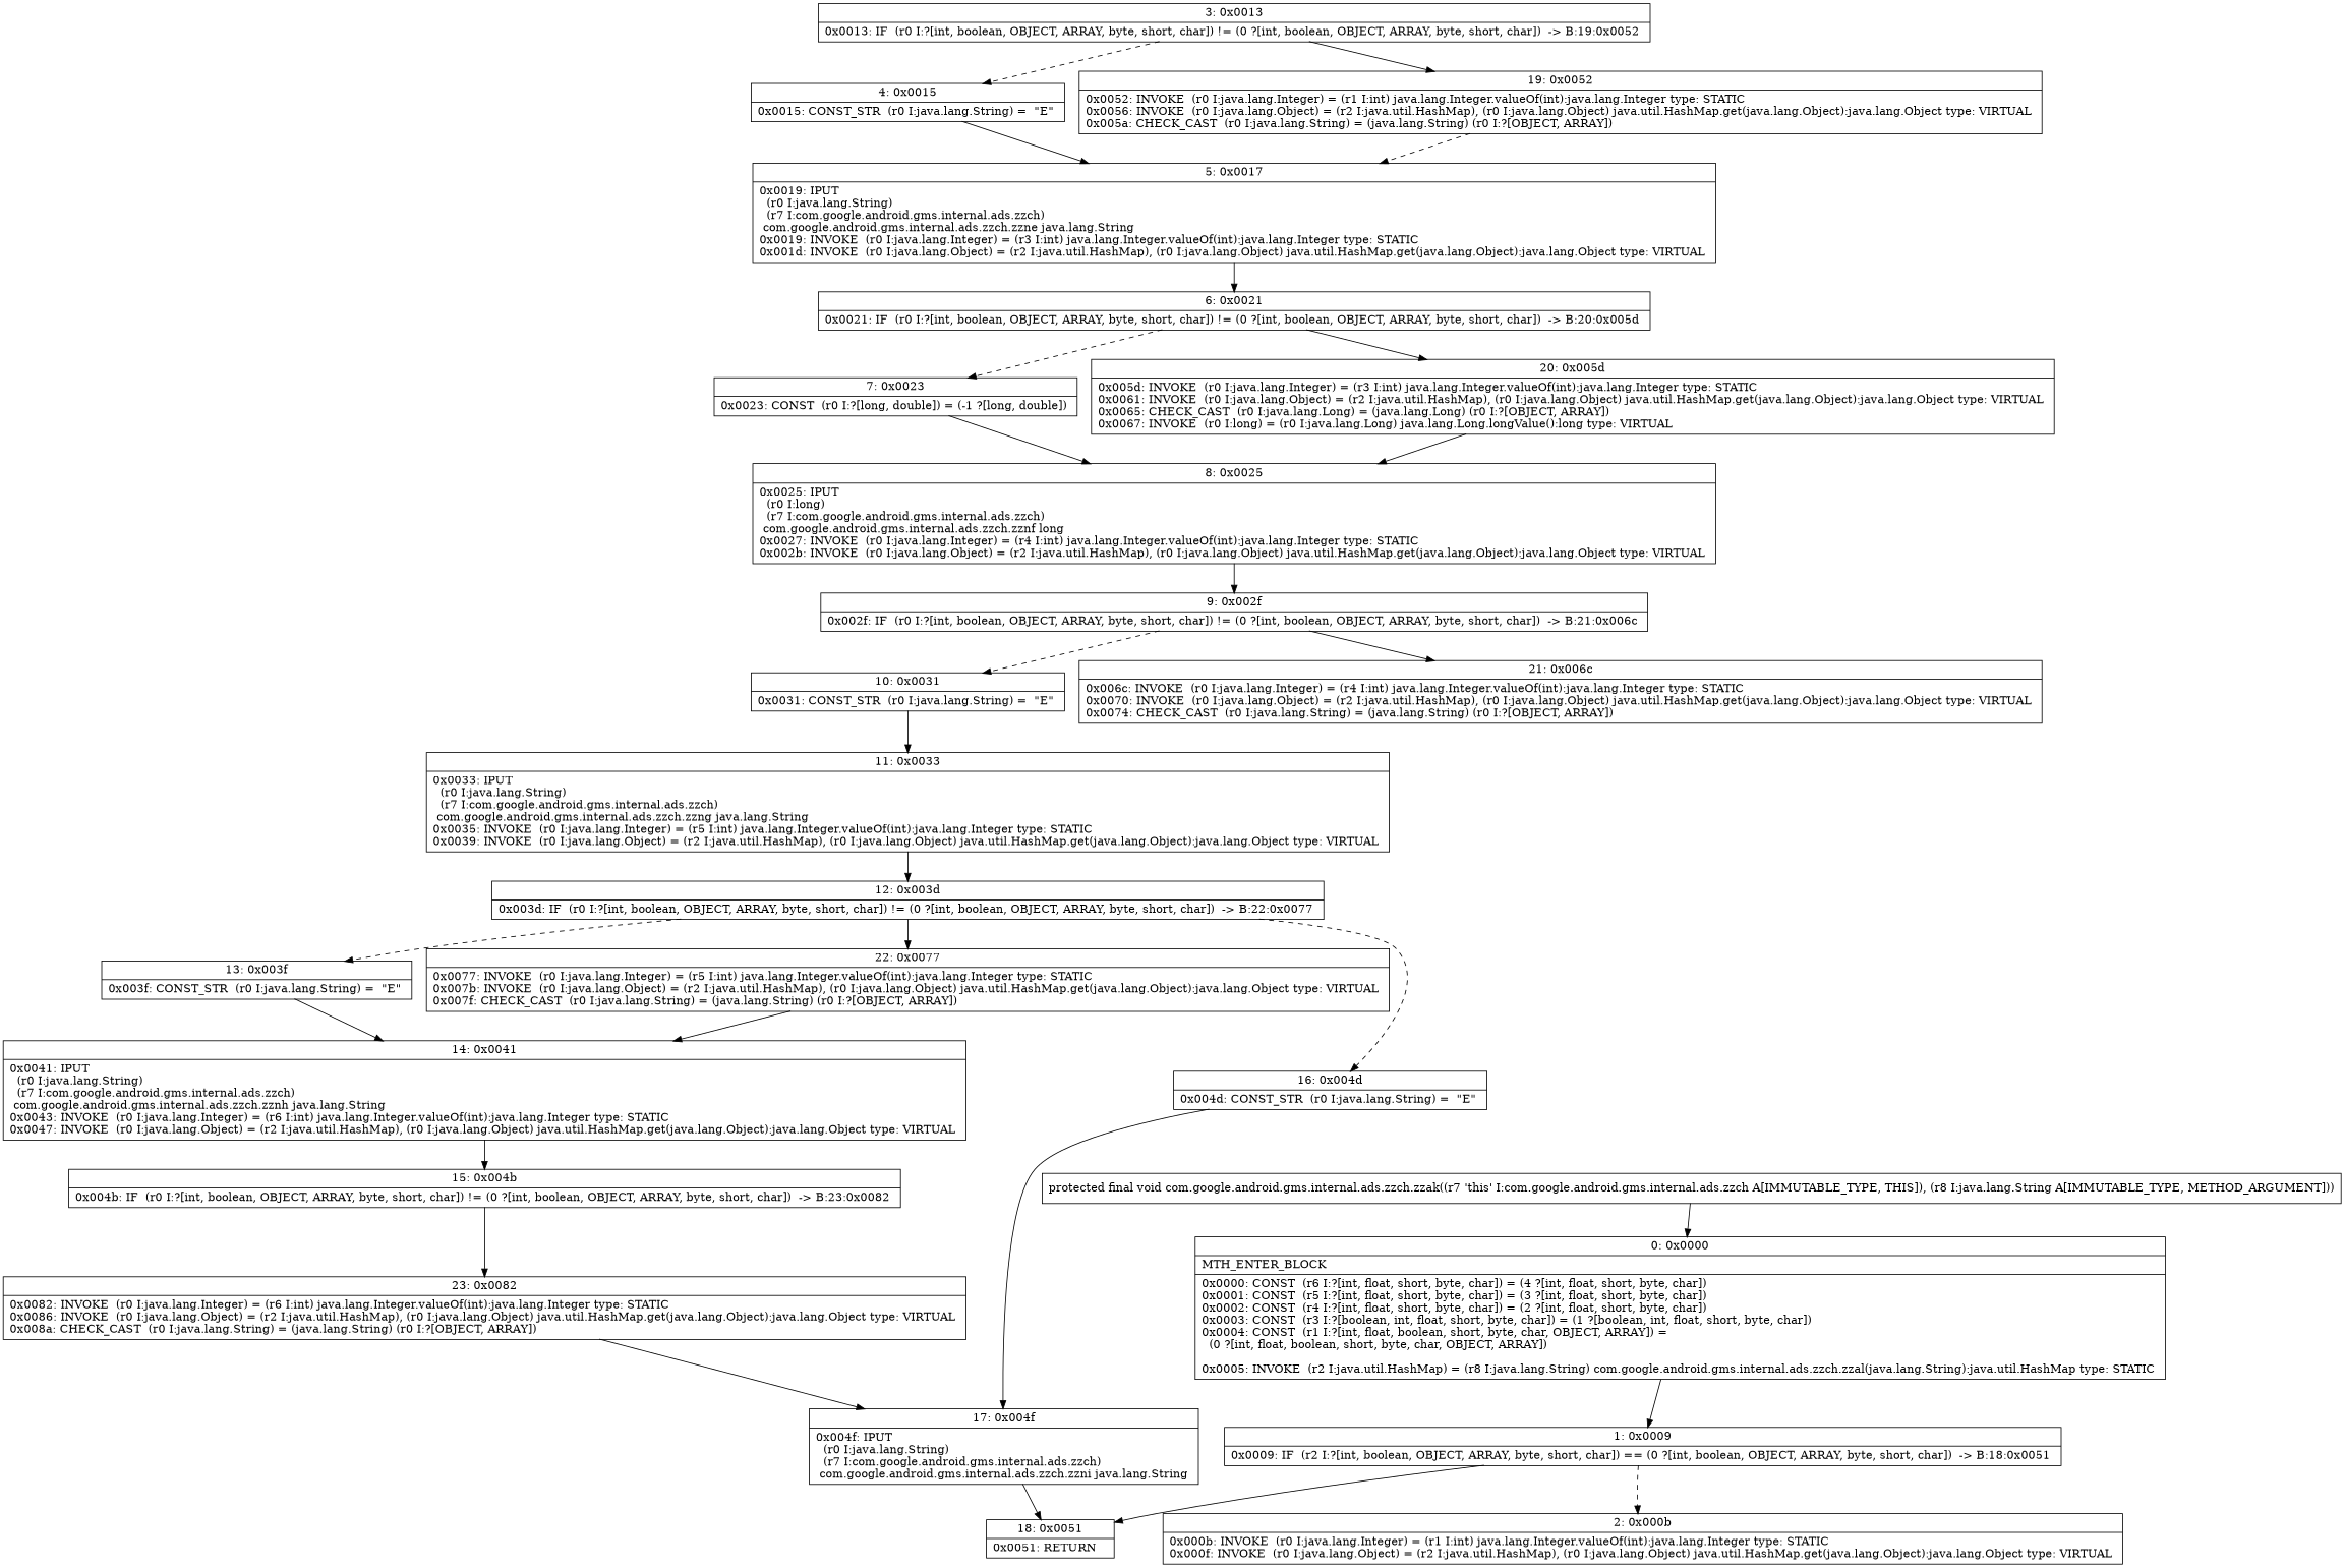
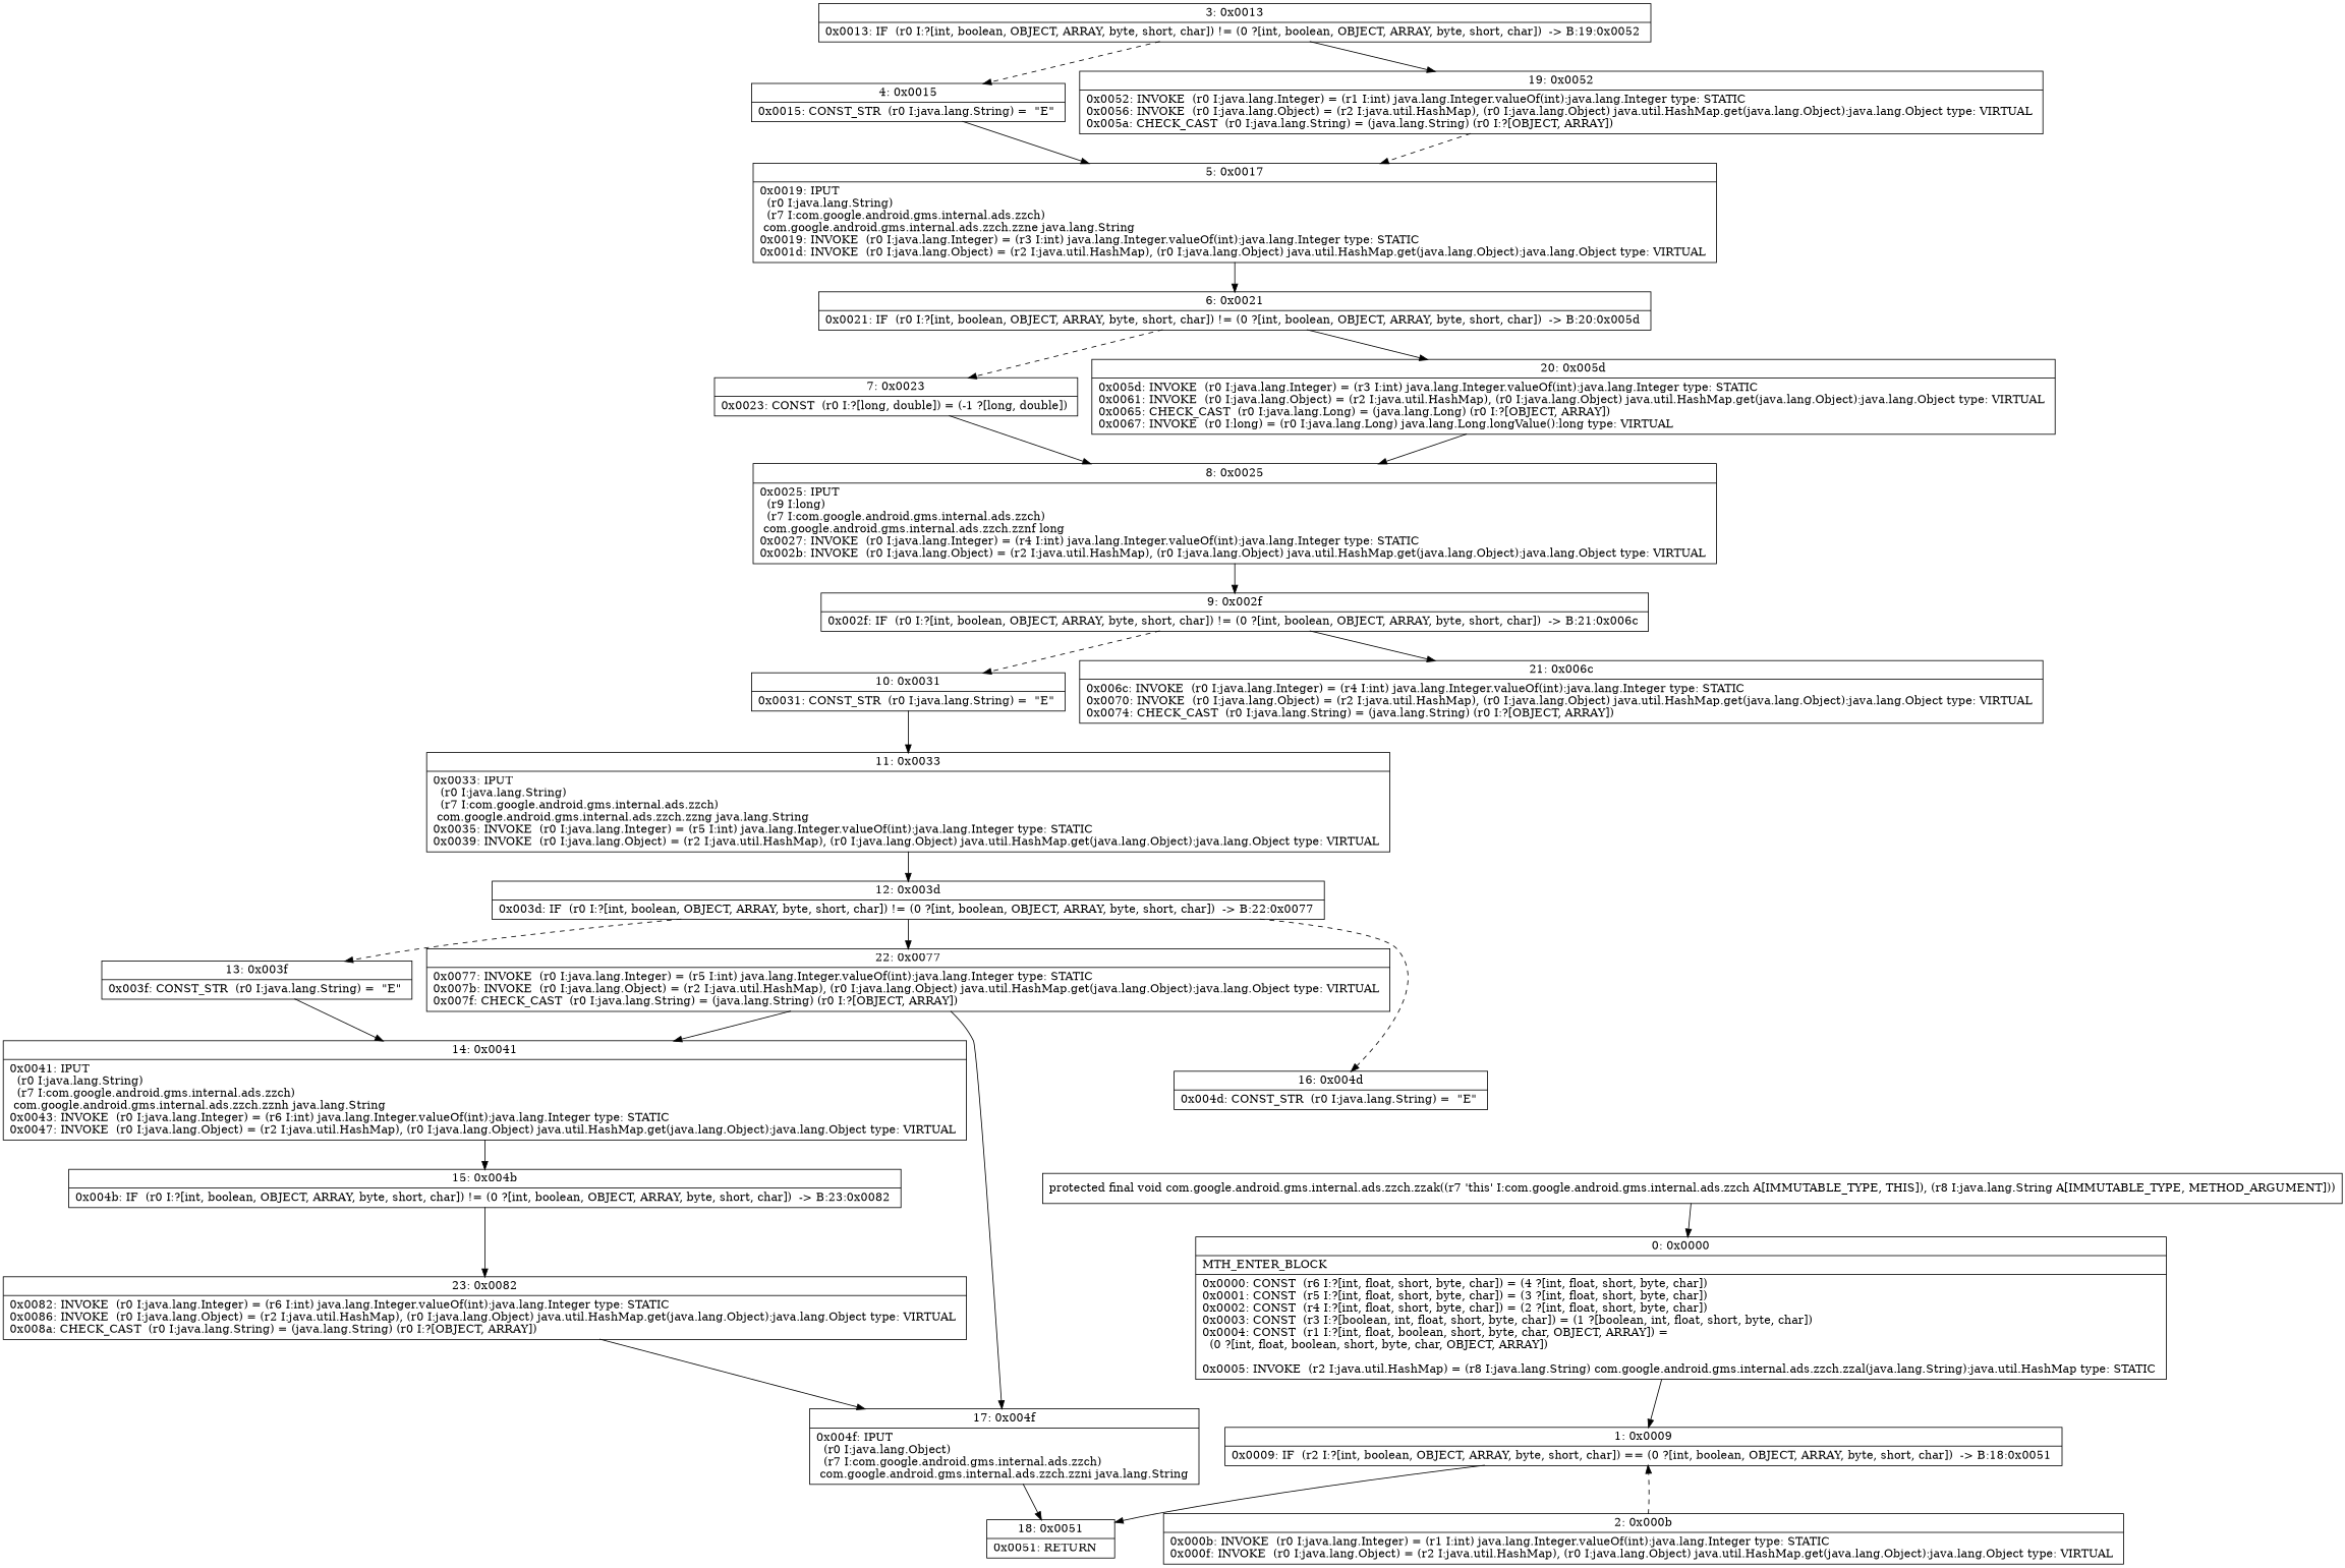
  digraph {
    node [shape=record]
    n1 [label="{0\:\ 0x0000|MTH_ENTER_BLOCK\l|0x0000: CONST  (r6 I:?[int, float, short, byte, char]) = (4 ?[int, float, short, byte, char]) \l0x0001: CONST  (r5 I:?[int, float, short, byte, char]) = (3 ?[int, float, short, byte, char]) \l0x0002: CONST  (r4 I:?[int, float, short, byte, char]) = (2 ?[int, float, short, byte, char]) \l0x0003: CONST  (r3 I:?[boolean, int, float, short, byte, char]) = (1 ?[boolean, int, float, short, byte, char]) \l0x0004: CONST  (r1 I:?[int, float, boolean, short, byte, char, OBJECT, ARRAY]) = \l  (0 ?[int, float, boolean, short, byte, char, OBJECT, ARRAY])\l \l0x0005: INVOKE  (r2 I:java.util.HashMap) = (r8 I:java.lang.String) com.google.android.gms.internal.ads.zzch.zzal(java.lang.String):java.util.HashMap type: STATIC \l}"]
    n2 [label="{1\:\ 0x0009|0x0009: IF  (r2 I:?[int, boolean, OBJECT, ARRAY, byte, short, char]) == (0 ?[int, boolean, OBJECT, ARRAY, byte, short, char])  \-\> B:18:0x0051 \l}"]
    n3 [label="{2\:\ 0x000b|0x000b: INVOKE  (r0 I:java.lang.Integer) = (r1 I:int) java.lang.Integer.valueOf(int):java.lang.Integer type: STATIC \l0x000f: INVOKE  (r0 I:java.lang.Object) = (r2 I:java.util.HashMap), (r0 I:java.lang.Object) java.util.HashMap.get(java.lang.Object):java.lang.Object type: VIRTUAL \l}"]
    n4 [label="{18\:\ 0x0051|0x0051: RETURN   \l}"]
    n5 [label="{3\:\ 0x0013|0x0013: IF  (r0 I:?[int, boolean, OBJECT, ARRAY, byte, short, char]) != (0 ?[int, boolean, OBJECT, ARRAY, byte, short, char])  \-\> B:19:0x0052 \l}"]
    n6 [label="{4\:\ 0x0015|0x0015: CONST_STR  (r0 I:java.lang.String) =  \"E\" \l}"]
    n7 [label="{19\:\ 0x0052|0x0052: INVOKE  (r0 I:java.lang.Integer) = (r1 I:int) java.lang.Integer.valueOf(int):java.lang.Integer type: STATIC \l0x0056: INVOKE  (r0 I:java.lang.Object) = (r2 I:java.util.HashMap), (r0 I:java.lang.Object) java.util.HashMap.get(java.lang.Object):java.lang.Object type: VIRTUAL \l0x005a: CHECK_CAST  (r0 I:java.lang.String) = (java.lang.String) (r0 I:?[OBJECT, ARRAY]) \l}"]
    n8 [label="{5\:\ 0x0017|0x0019: IPUT  \l  (r0 I:java.lang.String)\l  (r7 I:com.google.android.gms.internal.ads.zzch)\l com.google.android.gms.internal.ads.zzch.zzne java.lang.String \l0x0019: INVOKE  (r0 I:java.lang.Integer) = (r3 I:int) java.lang.Integer.valueOf(int):java.lang.Integer type: STATIC \l0x001d: INVOKE  (r0 I:java.lang.Object) = (r2 I:java.util.HashMap), (r0 I:java.lang.Object) java.util.HashMap.get(java.lang.Object):java.lang.Object type: VIRTUAL \l}"]
    n9 [label="{6\:\ 0x0021|0x0021: IF  (r0 I:?[int, boolean, OBJECT, ARRAY, byte, short, char]) != (0 ?[int, boolean, OBJECT, ARRAY, byte, short, char])  \-\> B:20:0x005d \l}"]
    n10 [label="{7\:\ 0x0023|0x0023: CONST  (r0 I:?[long, double]) = (\-1 ?[long, double]) \l}"]
    n11 [label="{20\:\ 0x005d|0x005d: INVOKE  (r0 I:java.lang.Integer) = (r3 I:int) java.lang.Integer.valueOf(int):java.lang.Integer type: STATIC \l0x0061: INVOKE  (r0 I:java.lang.Object) = (r2 I:java.util.HashMap), (r0 I:java.lang.Object) java.util.HashMap.get(java.lang.Object):java.lang.Object type: VIRTUAL \l0x0065: CHECK_CAST  (r0 I:java.lang.Long) = (java.lang.Long) (r0 I:?[OBJECT, ARRAY]) \l0x0067: INVOKE  (r0 I:long) = (r0 I:java.lang.Long) java.lang.Long.longValue():long type: VIRTUAL \l}"]
-   n12 [label="{8\:\ 0x0025|0x0025: IPUT  \l  (r0 I:long)\l  (r7 I:com.google.android.gms.internal.ads.zzch)\l com.google.android.gms.internal.ads.zzch.zznf long \l0x0027: INVOKE  (r0 I:java.lang.Integer) = (r4 I:int) java.lang.Integer.valueOf(int):java.lang.Integer type: STATIC \l0x002b: INVOKE  (r0 I:java.lang.Object) = (r2 I:java.util.HashMap), (r0 I:java.lang.Object) java.util.HashMap.get(java.lang.Object):java.lang.Object type: VIRTUAL \l}"]
+   n12 [label="{8\:\ 0x0025|0x0025: IPUT  \l  (r9 I:long)\l  (r7 I:com.google.android.gms.internal.ads.zzch)\l com.google.android.gms.internal.ads.zzch.zznf long \l0x0027: INVOKE  (r0 I:java.lang.Integer) = (r4 I:int) java.lang.Integer.valueOf(int):java.lang.Integer type: STATIC \l0x002b: INVOKE  (r0 I:java.lang.Object) = (r2 I:java.util.HashMap), (r0 I:java.lang.Object) java.util.HashMap.get(java.lang.Object):java.lang.Object type: VIRTUAL \l}"]
    n13 [label="{9\:\ 0x002f|0x002f: IF  (r0 I:?[int, boolean, OBJECT, ARRAY, byte, short, char]) != (0 ?[int, boolean, OBJECT, ARRAY, byte, short, char])  \-\> B:21:0x006c \l}"]
    n14 [label="{10\:\ 0x0031|0x0031: CONST_STR  (r0 I:java.lang.String) =  \"E\" \l}"]
    n15 [label="{21\:\ 0x006c|0x006c: INVOKE  (r0 I:java.lang.Integer) = (r4 I:int) java.lang.Integer.valueOf(int):java.lang.Integer type: STATIC \l0x0070: INVOKE  (r0 I:java.lang.Object) = (r2 I:java.util.HashMap), (r0 I:java.lang.Object) java.util.HashMap.get(java.lang.Object):java.lang.Object type: VIRTUAL \l0x0074: CHECK_CAST  (r0 I:java.lang.String) = (java.lang.String) (r0 I:?[OBJECT, ARRAY]) \l}"]
    n16 [label="{11\:\ 0x0033|0x0033: IPUT  \l  (r0 I:java.lang.String)\l  (r7 I:com.google.android.gms.internal.ads.zzch)\l com.google.android.gms.internal.ads.zzch.zzng java.lang.String \l0x0035: INVOKE  (r0 I:java.lang.Integer) = (r5 I:int) java.lang.Integer.valueOf(int):java.lang.Integer type: STATIC \l0x0039: INVOKE  (r0 I:java.lang.Object) = (r2 I:java.util.HashMap), (r0 I:java.lang.Object) java.util.HashMap.get(java.lang.Object):java.lang.Object type: VIRTUAL \l}"]
    n17 [label="{12\:\ 0x003d|0x003d: IF  (r0 I:?[int, boolean, OBJECT, ARRAY, byte, short, char]) != (0 ?[int, boolean, OBJECT, ARRAY, byte, short, char])  \-\> B:22:0x0077 \l}"]
    n18 [label="{13\:\ 0x003f|0x003f: CONST_STR  (r0 I:java.lang.String) =  \"E\" \l}"]
    n19 [label="{22\:\ 0x0077|0x0077: INVOKE  (r0 I:java.lang.Integer) = (r5 I:int) java.lang.Integer.valueOf(int):java.lang.Integer type: STATIC \l0x007b: INVOKE  (r0 I:java.lang.Object) = (r2 I:java.util.HashMap), (r0 I:java.lang.Object) java.util.HashMap.get(java.lang.Object):java.lang.Object type: VIRTUAL \l0x007f: CHECK_CAST  (r0 I:java.lang.String) = (java.lang.String) (r0 I:?[OBJECT, ARRAY]) \l}"]
    n20 [label="{16\:\ 0x004d|0x004d: CONST_STR  (r0 I:java.lang.String) =  \"E\" \l}"]
    n21 [label="{14\:\ 0x0041|0x0041: IPUT  \l  (r0 I:java.lang.String)\l  (r7 I:com.google.android.gms.internal.ads.zzch)\l com.google.android.gms.internal.ads.zzch.zznh java.lang.String \l0x0043: INVOKE  (r0 I:java.lang.Integer) = (r6 I:int) java.lang.Integer.valueOf(int):java.lang.Integer type: STATIC \l0x0047: INVOKE  (r0 I:java.lang.Object) = (r2 I:java.util.HashMap), (r0 I:java.lang.Object) java.util.HashMap.get(java.lang.Object):java.lang.Object type: VIRTUAL \l}"]
    n22 [label="{15\:\ 0x004b|0x004b: IF  (r0 I:?[int, boolean, OBJECT, ARRAY, byte, short, char]) != (0 ?[int, boolean, OBJECT, ARRAY, byte, short, char])  \-\> B:23:0x0082 \l}"]
    n23 [label="{23\:\ 0x0082|0x0082: INVOKE  (r0 I:java.lang.Integer) = (r6 I:int) java.lang.Integer.valueOf(int):java.lang.Integer type: STATIC \l0x0086: INVOKE  (r0 I:java.lang.Object) = (r2 I:java.util.HashMap), (r0 I:java.lang.Object) java.util.HashMap.get(java.lang.Object):java.lang.Object type: VIRTUAL \l0x008a: CHECK_CAST  (r0 I:java.lang.String) = (java.lang.String) (r0 I:?[OBJECT, ARRAY]) \l}"]
-   n24 [label="{17\:\ 0x004f|0x004f: IPUT  \l  (r0 I:java.lang.String)\l  (r7 I:com.google.android.gms.internal.ads.zzch)\l com.google.android.gms.internal.ads.zzch.zzni java.lang.String \l}"]
+   n24 [label="{17\:\ 0x004f|0x004f: IPUT  \l  (r0 I:java.lang.Object)\l  (r7 I:com.google.android.gms.internal.ads.zzch)\l com.google.android.gms.internal.ads.zzch.zzni java.lang.String \l}"]
    n25 [label="{protected final void com.google.android.gms.internal.ads.zzch.zzak((r7 'this' I:com.google.android.gms.internal.ads.zzch A[IMMUTABLE_TYPE, THIS]), (r8 I:java.lang.String A[IMMUTABLE_TYPE, METHOD_ARGUMENT])) }"]
    n1 -> n2
-   n2 -> n3 [style=dashed]
+   n3 -> n2 [style=dashed]
    n2 -> n4
    n5 -> n6 [style=dashed]
    n5 -> n7
    n6 -> n8
    n7 -> n8 [style=dashed]
    n8 -> n9
    n9 -> n10 [style=dashed]
    n9 -> n11
    n10 -> n12
    n11 -> n12
    n12 -> n13
    n13 -> n14 [style=dashed]
    n13 -> n15
    n14 -> n16
    n16 -> n17
    n17 -> n18 [style=dashed]
    n17 -> n19
    n17 -> n20 [style=dashed]
    n18 -> n21
    n19 -> n21
-   n20 -> n24
+   n19 -> n24
    n21 -> n22
    n22 -> n23
    n23 -> n24
    n24 -> n4
    n25 -> n1
  }
